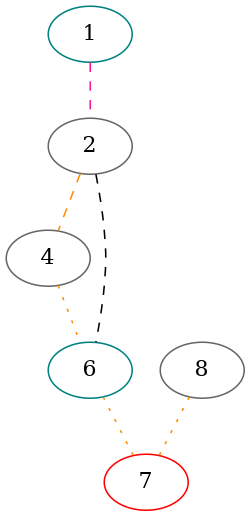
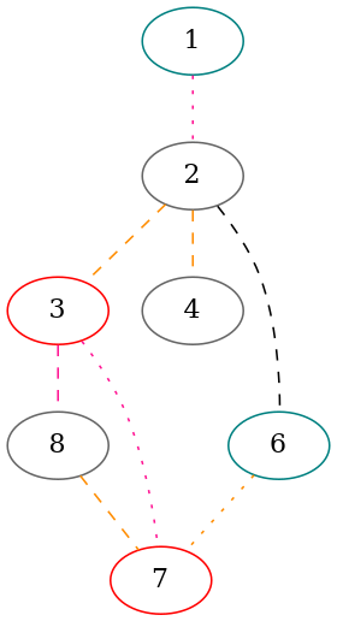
  graph {
    rankdir=TB
    node [color=gray40]
    edge [color=darkorange style=dotted]
    1 [color=teal]
    2
+   3 [color=red]
    4
    6 [color=teal]
    n6 [label=8]
    7 [color=red]
-   1 -- 2 [color=deeppink style=dashed]
+   1 -- 2 [color=deeppink]
+   2 -- 3 [style=dashed]
    2 -- 4 [style=dashed]
    2 -- 6 [color=black style=dashed]
-   4 -- 6
+   3 -- n6 [color=deeppink style=dashed]
+   3 -- 7 [color=deeppink]
    6 -- 7
-   n6 -- 7
+   n6 -- 7 [style=dashed]
  }
